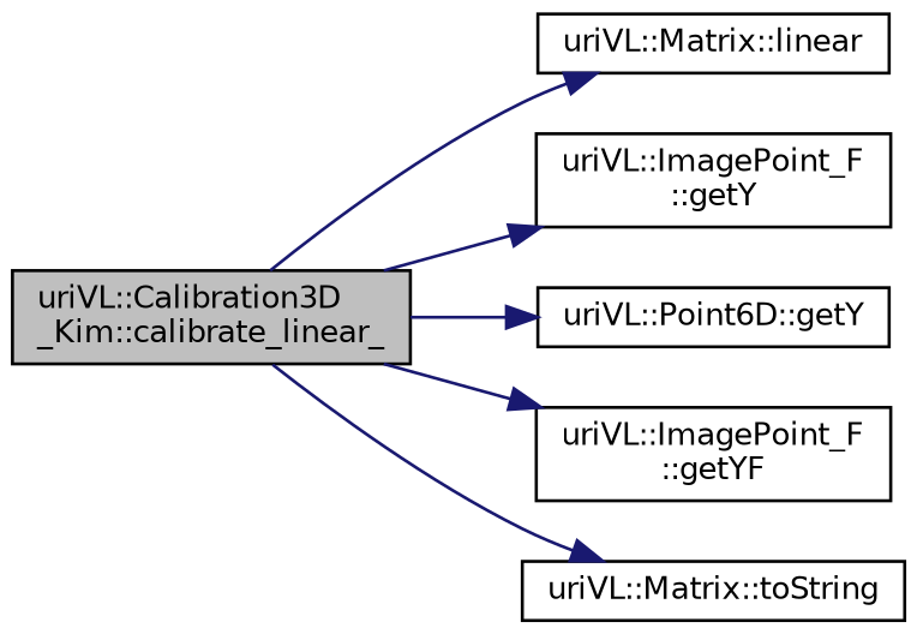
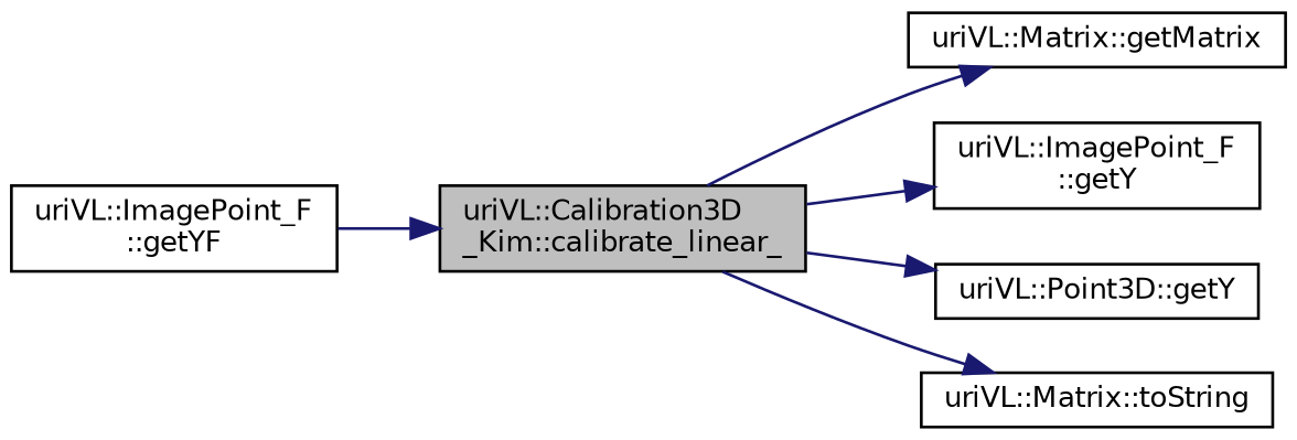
  digraph {
    rankdir=LR
    node [color=black fillcolor=white fontname=Helvetica fontsize=10 shape=record style=filled]
    edge [color=midnightblue fontname=Helvetica fontsize=10 labelfontname=Helvetica labelfontsize=10 style=solid]
    n1 [fillcolor=grey75 fontcolor=black height=0.2 label="uriVL::Calibration3D\l_Kim::calibrate_linear_" width=0.4]
-   n2 [height=0.2 label="uriVL::Matrix::linear" width=0.4]
+   n2 [height=0.2 label="uriVL::Matrix::getMatrix" width=0.4]
    n3 [height=0.2 label="uriVL::ImagePoint_F\l::getY" width=0.4]
-   n4 [height=0.2 label="uriVL::Point6D::getY" width=0.4]
+   n4 [height=0.2 label="uriVL::Point3D::getY" width=0.4]
    n5 [height=0.2 label="uriVL::ImagePoint_F\l::getYF" width=0.4]
    n6 [height=0.2 label="uriVL::Matrix::toString" width=0.4]
    n1 -> n2
    n1 -> n3
    n1 -> n4
-   n1 -> n5
+   n5 -> n1
    n1 -> n6
  }
